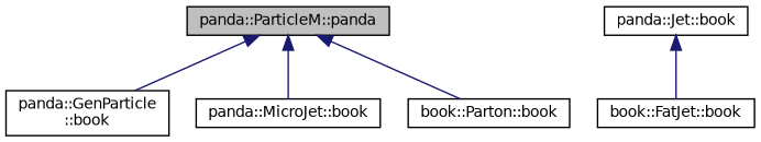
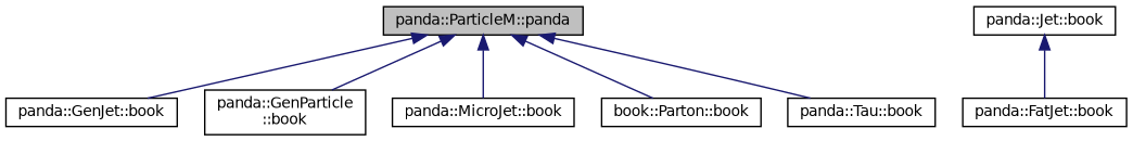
  digraph {
    rankdir=TB
    node [color=black fillcolor=white fontname=Helvetica fontsize=10 shape=record style=filled]
    edge [color=midnightblue dir=back fontname=Helvetica fontsize=10 labelfontname=Helvetica labelfontsize=10 style=solid]
    n1 [fillcolor=grey75 fontcolor=black height=0.2 label="panda::ParticleM::panda" width=0.4]
+   n2 [height=0.2 label="panda::GenJet::book" width=0.4]
    n3 [height=0.2 label="panda::GenParticle\l::book" width=0.4]
    n4 [height=0.2 label="panda::MicroJet::book" width=0.4]
    n5 [height=0.2 label="book::Parton::book" width=0.4]
+   n6 [height=0.2 label="panda::Tau::book" width=0.4]
    n7 [height=0.2 label="panda::Jet::book" width=0.4]
-   n8 [height=0.2 label="book::FatJet::book" width=0.4]
+   n8 [height=0.2 label="panda::FatJet::book" width=0.4]
+   n1 -> n2
    n1 -> n3
    n1 -> n4
    n1 -> n5
+   n1 -> n6
    n7 -> n8
  }
